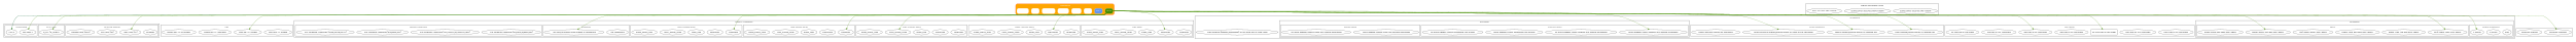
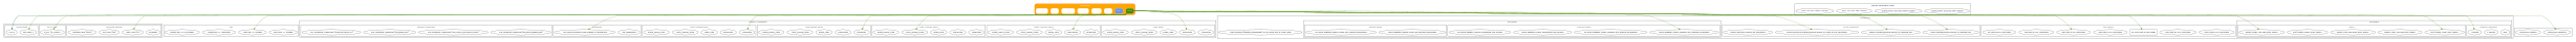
  digraph {
    fontname="Comic Neue"
    splines=true
    node [constraint=false fontname="Comic Neue"]
    edge [color=chartreuse4 fontname="Comic Neue"]
    n1 [color=white fillcolor=cornflowerblue fontcolor=white label="PSR-2" shape=box style="filled,rounded"]
    n2 [color=white fillcolor=chartreuse4 fontcolor=white label=PEAR shape=box style="filled,rounded"]
    n3 [color=white fontcolor=white label=Zend shape=box style="filled,rounded"]
    n4 [color=white fontcolor=white label=Symfony shape=box style="filled,rounded"]
    n5 [color=white fontcolor=white label="Cake PHP" shape=box style="filled,rounded"]
    n6 [color=white fontcolor=white label="Typo/Flow 3" shape=box style="filled,rounded"]
    n7 [color=white fontcolor=white label=Horde shape=box style="filled,rounded"]
    n8 [color=white fontcolor=white label=WordPress shape=box style="filled,rounded"]
    n9 [label="Short tag '<?' allowed"]
    n10 [label="Short tag '<?' allowed"]
    n11 [label="Closing tag '?>' manditory"]
    n12 [label="Closing tag '?>' not allowed"]
    n13 [label=camelCase]
    n14 [label=PascalCase]
    n15 [label=snake_case]
    n16 [label=CAPS_SNAKE_CASE]
    n17 [label=Snake_Pascal_Case]
    n18 [label=camelCase]
    n19 [label=PascalCase]
    n20 [label=snake_case]
    n21 [label=CAPS_SNAKE_CASE]
    n22 [label=Snake_Pascal_Case]
    n23 [label=camelCase]
    n24 [label=PascalCase]
    n25 [label=snake_case]
    n26 [label=CAPS_SNAKE_CASE]
    n27 [label=Snake_Pascal_Case]
    n28 [label=camelCase]
    n29 [label=PascalCase]
    n30 [label=snake_case]
    n31 [label=CAPS_SNAKE_CASE]
    n32 [label=Snake_Pascal_Case]
    n33 [label=camelCase]
    n34 [label=PascalCase]
    n35 [label=snake_case]
    n36 [label=CAPS_SNAKE_CASE]
    n37 [label=Snake_Pascal_Case]
    n38 [label="Use Namespace"]
    n39 [label="Use Class/Functions Name instead of Namespace"]
    n40 [label="PHP Keywords LowerCase (try/catch/if/switch/etc)"]
    n41 [label="PHP Keywords UpperCase (TRY/CATCH/IF/SWITCH/ETC)"]
    n42 [label="PHP Constants LowerCase (true/false/null)"]
    n43 [label="PHP Constants UpperCase (CASE/FALSE/NULL)"]
    n44 [label=Tabs]
    n45 [label="2 Spaces"]
    n46 [label="4 Spaces"]
    n47 [label="Don`t indent 'case' from 'switch'"]
    n48 [label="Indent 'case' one level from 'switch'"]
    n49 [label="Indent 'case' two levels from 'switch'"]
    n50 [label="Don`t indent 'break' from 'switch'"]
    n51 [label="Indent 'break' one level from 'switch'"]
-   n52 [label="Indent 'break' two levels from 'switch'"]
    n53 [label="Hard limit on 80 characters"]
    n54 [label="Hard limit on 120 characters"]
    n55 [label="No hard limit on line length" shape=box]
    n56 [label="Soft limit on 80 characters"]
    n57 [label="Soft limit on 85 characters"]
    n58 [label="Soft limit on 120 characters"]
    n59 [label="No soft limit on line length"]
    n60 [label="Class opening/closing braces on seperate line"]
    n61 [label="Method opening/closing braces on seperate line"]
    n62 [label="Control structure opening/closing braces on same line as declaration"]
    n63 [label="Control structure braces are mandatory"]
    n64 [label="Space between control keyword and opening parenthesis"]
    n65 [label="No space between control keyword and opening parenthesis"]
    n66 [label="Space between control parenthesis and innards"]
    n67 [label="No space between control parenthesis and innards"]
    n68 [label="Space between method name and opening parenthesis"]
    n69 [label="No space between method name and opening parenthesis"]
    n70 [label="Class keywords (extends/implements) on the same line as class name"]
    n71 [label="UTF-8"]
    n72 [label="ISO-8859-1"]
    n73 [label="E_ALL | E_STRICT"]
    n74 [label=Whatever]
    n75 [label="UNIX Style (LF)"]
    n76 [label="Mac Style (CR)"]
    n77 [label="Windows Style (CRLF)"]
    n78 [label="Docblocks manditory"]
    n79 [label="Docblocks optional"]
    n80 [label="abstract/final declared after visibility"]
    n81 [label="abstract/final declared before visibility"]
    n82 [label="static declared after visibility"]
+   n83 [label="static declared before visibility"]
    subgraph cluster_1 {
      color=red
      fillcolor=orange
      fontcolor=white
      label=Frameworks
      style="filled,rounded"
      n1
      n2
      n3
      n4
      n5
      n6
      n7
      n8
    }
    subgraph cluster_2 {
      label=Tags
      n9
      n10
      n11
      n12
    }
    subgraph cluster_3 {
      label="Naming Conventions"
      subgraph cluster_4 {
        label="Class Name"
        n13
        n14
        n15
        n16
        n17
      }
      subgraph cluster_5 {
        label="Global Function Name"
        n18
        n19
        n20
        n21
        n22
      }
      subgraph cluster_6 {
        label="Class Constant Name"
        n23
        n24
        n25
        n26
        n27
      }
      subgraph cluster_7 {
        label="Class Method Name"
        n28
        n29
        n30
        n31
        n32
      }
      subgraph cluster_8 {
        label="Class Variable Name"
        n33
        n34
        n35
        n36
        n37
      }
      subgraph cluster_9 {
        label=Namespace
        n38
        n39
      }
      subgraph cluster_10 {
        label="Naming Conventions"
        n40
        n41
        n42
        n43
      }
    }
    subgraph cluster_11 {
      label=Whitespace
      n70
      subgraph cluster_12 {
        label=Indentation
        subgraph cluster_13 {
          label="General Indentation"
          n44
          n45
          n46
        }
        subgraph cluster_14 {
          label=Switch
          n47
          n48
          n49
          n50
          n51
-         n52
        }
      }
      subgraph cluster_15 {
        label="Line Length"
        n53
        n54
        n55
        n56
        n57
        n58
        n59
      }
      subgraph cluster_16 {
        label="Brace Placement"
        n60
        n61
        n62
        n63
      }
      subgraph cluster_17 {
        label=Placement
        subgraph cluster_18 {
          label=ControlStructure
          n64
          n65
          n66
          n67
        }
        subgraph cluster_19 {
          label="Method Name"
          n68
          n69
        }
      }
    }
    subgraph cluster_20 {
      subgraph cluster_21 {
        label="File Encoding"
        n71
        n72
      }
      subgraph cluster_22 {
        label="Error Level"
        n73
      }
      subgraph cluster_23 {
        label="Functions Endings"
        n74
        n75
        n76
        n77
      }
    }
    subgraph cluster_24 {
      n78
      n79
    }
    subgraph cluster_25 {
      label="Method Declaration Order"
      n80
      n81
      n82
+     n83
    }
    n1 -> n71 [color=cornflowerblue]
    n2 -> n10
    n2 -> n14
    n2 -> n19
    n2 -> n26
    n2 -> n28
    n2 -> n33
    n2 -> n39
    n2 -> n46
    n2 -> n47
    n2 -> n51
    n2 -> n55
    n2 -> n57
    n2 -> n60
    n2 -> n61
    n2 -> n62
    n2 -> n64
    n2 -> n71
    n2 -> n72
    n2 -> n73
    n2 -> n75
    n2 -> n78
  }
